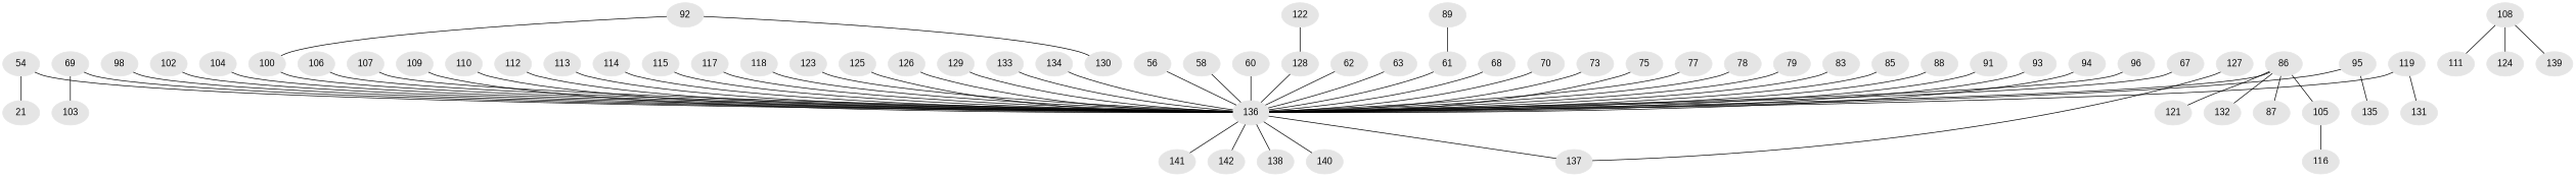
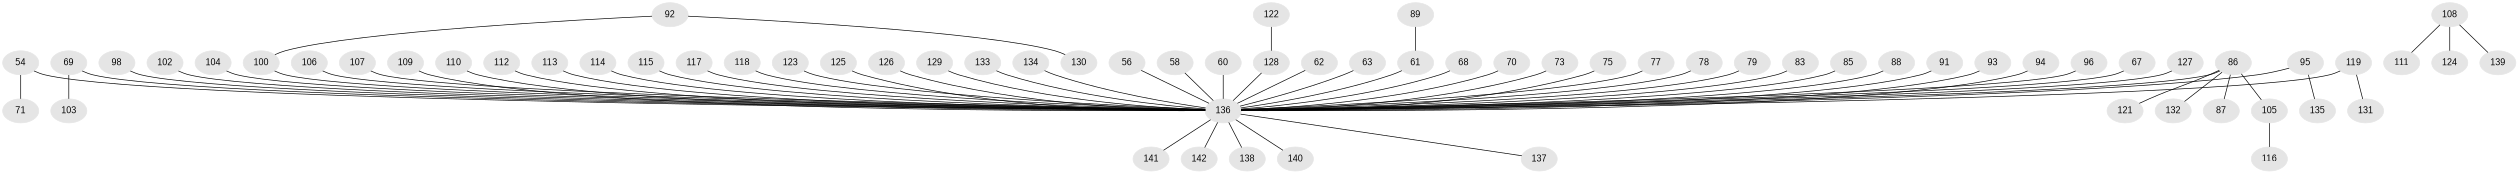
  graph {
    fontname="Liberation Sans"
    node [color=gray90 fontname="Liberation Sans" style=filled]
    edge [fontname="Liberation Sans"]
    54 [super="+53"]
-   71 [label=21]
+   71
    136 [super="+27+82+18+43+50+45+40+46+31+13+64+76+90+101+28+36+37+38+99+41+44+47+72+84+67+80+48+52"]
    137
    138
    140
    141
    142
    56
    58
    60
    61
    62
    63
    68
    69
    103
    70
    73
    75
    77
    78
    79
    108
    111
    124
    139
    83
    85
    86 [super="+17+25"]
    87
    105 [super="+32"]
    121
    132
    116
    88
    89
    91
    100 [super="+42"]
    92
    130
    93
    94
    95
    135
    96
    n47 [label=67]
    98
    102
    104
    106
    107
    109
    110
    112
    113
    114
    115
    117
    118
    119
    131
    128 [super="+120"]
    122
    123
    125
    126
    127
    129
    133
    134
    54 -- 71
    54 -- 136
    136 -- 137
    136 -- 138
    136 -- 140
    136 -- 141
    136 -- 142
    56 -- 136
    58 -- 136
    60 -- 136
    61 -- 136
    62 -- 136
    63 -- 136
    68 -- 136
    69 -- 136
    69 -- 103
    70 -- 136
    73 -- 136
    75 -- 136
    77 -- 136
    78 -- 136
    79 -- 136
    108 -- 111
    108 -- 124
    108 -- 139
    83 -- 136
    85 -- 136
    86 -- 136
    86 -- 87
    86 -- 105
    86 -- 121
    86 -- 132
    105 -- 116
    88 -- 136
    89 -- 61
    91 -- 136
    100 -- 136
    92 -- 100
    92 -- 130
    93 -- 136
    94 -- 136
    95 -- 136
    95 -- 135
    96 -- 136
    n47 -- 136
    98 -- 136
    102 -- 136
    104 -- 136
    106 -- 136
    107 -- 136
    109 -- 136
    110 -- 136
    112 -- 136
    113 -- 136
    114 -- 136
    115 -- 136
    117 -- 136
    118 -- 136
    119 -- 136
    119 -- 131
    128 -- 136
    122 -- 128
    123 -- 136
    125 -- 136
    126 -- 136
-   127 -- 137
+   127 -- 136
    129 -- 136
    133 -- 136
    134 -- 136
  }
